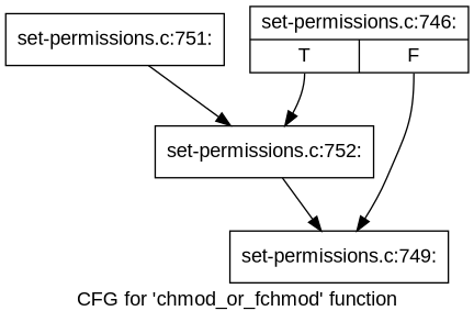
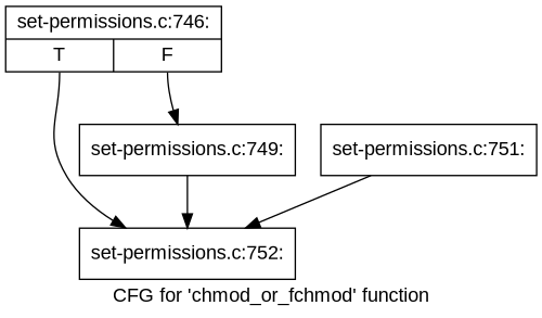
  digraph {
    fontname="Liberation Sans"
    label="CFG for 'chmod_or_fchmod' function"
    node [fontname="Liberation Sans" shape=record]
    edge [fontname="Liberation Sans"]
    n1 [label="{set-permissions.c:746:|{<s0>T|<s1>F}}"]
    n2 [label="{set-permissions.c:749:}"]
    n3 [label="{set-permissions.c:752:}"]
    n4 [label="{set-permissions.c:751:}"]
    n1 -> n2 [tailport=s1]
    n1 -> n3 [tailport=s0]
-   n3 -> n2
+   n2 -> n3
    n4 -> n3
  }
